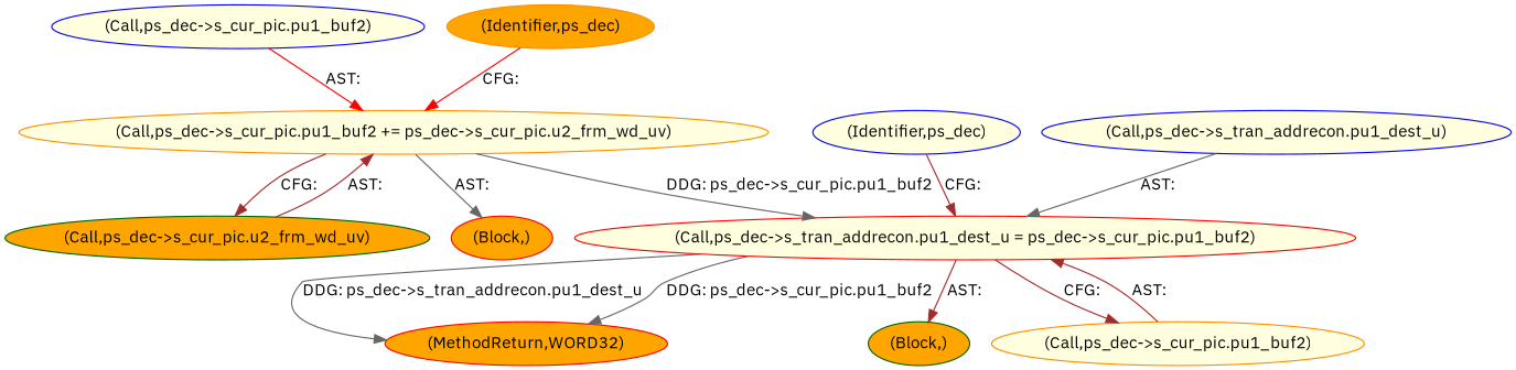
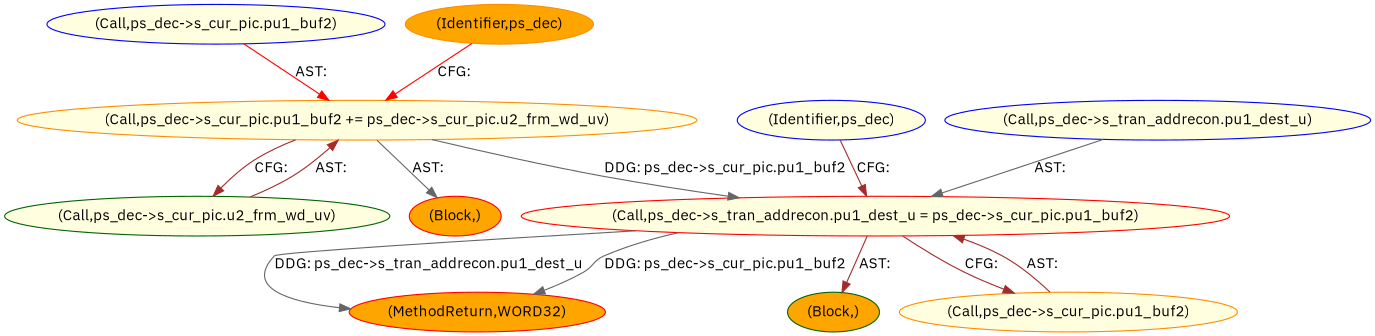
  digraph {
    fontname="IBM Plex Sans"
    node [style=filled fillcolor=lightyellow color=red fontname="IBM Plex Sans"]
    edge [color=brown fontname="IBM Plex Sans"]
    n1 [label="(Call,ps_dec->s_tran_addrecon.pu1_dest_u = ps_dec->s_cur_pic.pu1_buf2)"]
    n2 [label="(MethodReturn,WORD32)" fillcolor=orange]
    n3 [label="(Block,)" fillcolor=orange color=darkgreen]
    n4 [label="(Call,ps_dec->s_cur_pic.pu1_buf2)" color=darkorange]
    n5 [label="(Call,ps_dec->s_cur_pic.pu1_buf2 += ps_dec->s_cur_pic.u2_frm_wd_uv)" color=darkorange]
-   n6 [label="(Call,ps_dec->s_cur_pic.u2_frm_wd_uv)" fillcolor=orange color=darkgreen]
+   n6 [label="(Call,ps_dec->s_cur_pic.u2_frm_wd_uv)" color=darkgreen]
    n7 [label="(Block,)" fillcolor=orange]
    n8 [label="(Identifier,ps_dec)" color=blue]
    n9 [label="(Call,ps_dec->s_tran_addrecon.pu1_dest_u)" color=blue]
    n10 [label="(Call,ps_dec->s_cur_pic.pu1_buf2)" color=blue]
    n11 [label="(Identifier,ps_dec)" fillcolor=orange color=darkorange]
    n1 -> n2 [label="DDG: ps_dec->s_tran_addrecon.pu1_dest_u" color=gray40]
    n1 -> n2 [label="DDG: ps_dec->s_cur_pic.pu1_buf2" color=gray40]
    n1 -> n3 [label="AST: "]
    n1 -> n4 [label="CFG: "]
    n4 -> n1 [label="AST: "]
    n5 -> n1 [label="DDG: ps_dec->s_cur_pic.pu1_buf2" color=gray40]
    n5 -> n6 [label="CFG: "]
    n5 -> n7 [label="AST: " color=gray40]
    n6 -> n5 [label="AST: "]
    n8 -> n1 [label="CFG: "]
    n9 -> n1 [label="AST: " color=gray40]
    n10 -> n5 [label="AST: " color=red]
    n11 -> n5 [label="CFG: " color=red]
  }
